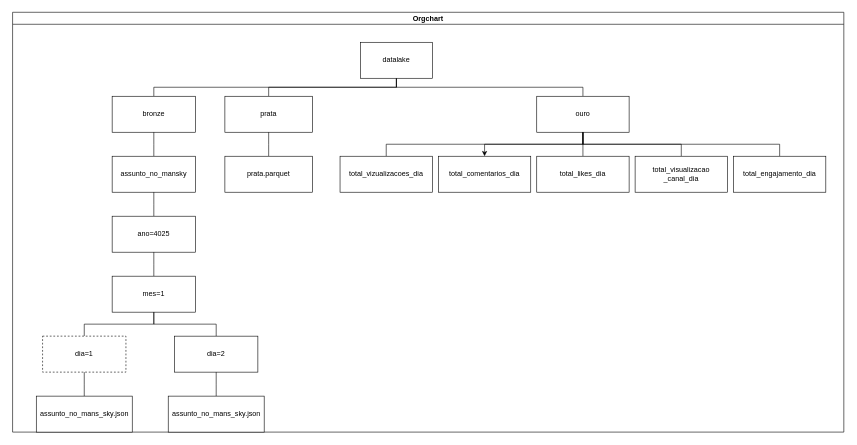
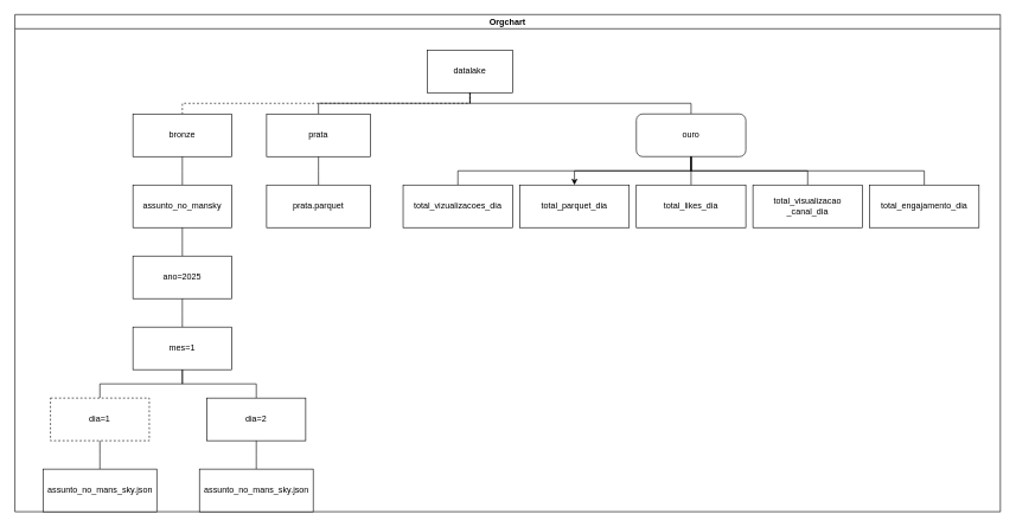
  <mxCell id="0" />
  <mxCell id="1" parent="0" />
  <mxCell id="2" value="Orgchart" style="swimlane;startSize=20;horizontal=1;containerType=tree;newEdgeStyle={&quot;edgeStyle&quot;:&quot;elbowEdgeStyle&quot;,&quot;startArrow&quot;:&quot;none&quot;,&quot;endArrow&quot;:&quot;none&quot;};" parent="1" vertex="1"><mxGeometry x="20" y="20" width="1386" height="700" as="geometry" /></mxCell>
- <mxCell id="3" value="" style="edgeStyle=elbowEdgeStyle;elbow=vertical;sourcePerimeterSpacing=0;targetPerimeterSpacing=0;startArrow=none;endArrow=none;rounded=0;curved=0;" parent="2" source="5" target="6" edge="1"><mxGeometry relative="1" as="geometry" /></mxCell>
+ <mxCell id="3" value="" style="edgeStyle=elbowEdgeStyle;elbow=vertical;sourcePerimeterSpacing=0;targetPerimeterSpacing=0;startArrow=none;endArrow=none;rounded=0;curved=0;dashed=1;" parent="2" source="5" target="6" edge="1"><mxGeometry relative="1" as="geometry" /></mxCell>
  <mxCell id="4" value="" style="edgeStyle=elbowEdgeStyle;elbow=vertical;sourcePerimeterSpacing=0;targetPerimeterSpacing=0;startArrow=none;endArrow=none;rounded=0;curved=0;" parent="2" source="5" target="7" edge="1"><mxGeometry relative="1" as="geometry" /></mxCell>
  <mxCell id="5" value="datalake" style="whiteSpace=wrap;html=1;align=center;treeFolding=1;treeMoving=1;newEdgeStyle={&quot;edgeStyle&quot;:&quot;elbowEdgeStyle&quot;,&quot;startArrow&quot;:&quot;none&quot;,&quot;endArrow&quot;:&quot;none&quot;};" parent="2" vertex="1"><mxGeometry x="580" y="50" width="120" height="60" as="geometry" /></mxCell>
  <mxCell id="6" value="bronze" style="whiteSpace=wrap;html=1;align=center;verticalAlign=middle;treeFolding=1;treeMoving=1;newEdgeStyle={&quot;edgeStyle&quot;:&quot;elbowEdgeStyle&quot;,&quot;startArrow&quot;:&quot;none&quot;,&quot;endArrow&quot;:&quot;none&quot;};" parent="2" vertex="1"><mxGeometry x="166" y="140" width="139" height="60" as="geometry" /></mxCell>
  <mxCell id="7" value="prata" style="whiteSpace=wrap;html=1;align=center;verticalAlign=middle;treeFolding=1;treeMoving=1;newEdgeStyle={&quot;edgeStyle&quot;:&quot;elbowEdgeStyle&quot;,&quot;startArrow&quot;:&quot;none&quot;,&quot;endArrow&quot;:&quot;none&quot;};" parent="2" vertex="1"><mxGeometry x="354" y="140" width="146" height="60" as="geometry" /></mxCell>
  <mxCell id="8" value="" style="edgeStyle=elbowEdgeStyle;elbow=vertical;sourcePerimeterSpacing=0;targetPerimeterSpacing=0;startArrow=none;endArrow=none;rounded=0;curved=0;" parent="2" source="5" target="9" edge="1"><mxGeometry relative="1" as="geometry"><mxPoint x="623" y="180" as="sourcePoint" /></mxGeometry></mxCell>
- <mxCell id="9" value="ouro" style="whiteSpace=wrap;html=1;align=center;verticalAlign=middle;treeFolding=1;treeMoving=1;newEdgeStyle={&quot;edgeStyle&quot;:&quot;elbowEdgeStyle&quot;,&quot;startArrow&quot;:&quot;none&quot;,&quot;endArrow&quot;:&quot;none&quot;};" parent="2" vertex="1"><mxGeometry x="874" y="140" width="154" height="60" as="geometry" /></mxCell>
+ <mxCell id="9" value="ouro" style="whiteSpace=wrap;html=1;align=center;verticalAlign=middle;treeFolding=1;treeMoving=1;newEdgeStyle={&quot;edgeStyle&quot;:&quot;elbowEdgeStyle&quot;,&quot;startArrow&quot;:&quot;none&quot;,&quot;endArrow&quot;:&quot;none&quot;};rounded=1;" parent="2" vertex="1"><mxGeometry x="874" y="140" width="154" height="60" as="geometry" /></mxCell>
  <mxCell id="10" value="" style="edgeStyle=elbowEdgeStyle;elbow=vertical;sourcePerimeterSpacing=0;targetPerimeterSpacing=0;startArrow=none;endArrow=none;rounded=0;curved=0;" parent="2" source="6" target="11" edge="1"><mxGeometry relative="1" as="geometry"><mxPoint x="623" y="190" as="sourcePoint" /></mxGeometry></mxCell>
  <mxCell id="11" value="assunto_no_mansky" style="whiteSpace=wrap;html=1;align=center;verticalAlign=middle;treeFolding=1;treeMoving=1;newEdgeStyle={&quot;edgeStyle&quot;:&quot;elbowEdgeStyle&quot;,&quot;startArrow&quot;:&quot;none&quot;,&quot;endArrow&quot;:&quot;none&quot;};" parent="2" vertex="1"><mxGeometry x="166" y="240" width="139" height="60" as="geometry" /></mxCell>
  <mxCell id="12" value="" style="edgeStyle=elbowEdgeStyle;elbow=vertical;sourcePerimeterSpacing=0;targetPerimeterSpacing=0;startArrow=none;endArrow=none;rounded=0;curved=0;" parent="2" source="11" target="13" edge="1"><mxGeometry relative="1" as="geometry"><mxPoint x="497" y="290" as="sourcePoint" /></mxGeometry></mxCell>
- <mxCell id="13" value="ano=4025" style="whiteSpace=wrap;html=1;align=center;verticalAlign=middle;treeFolding=1;treeMoving=1;newEdgeStyle={&quot;edgeStyle&quot;:&quot;elbowEdgeStyle&quot;,&quot;startArrow&quot;:&quot;none&quot;,&quot;endArrow&quot;:&quot;none&quot;};" parent="2" vertex="1"><mxGeometry x="166" y="340" width="139" height="60" as="geometry" /></mxCell>
+ <mxCell id="13" value="ano=2025" style="whiteSpace=wrap;html=1;align=center;verticalAlign=middle;treeFolding=1;treeMoving=1;newEdgeStyle={&quot;edgeStyle&quot;:&quot;elbowEdgeStyle&quot;,&quot;startArrow&quot;:&quot;none&quot;,&quot;endArrow&quot;:&quot;none&quot;};" parent="2" vertex="1"><mxGeometry x="166" y="340" width="139" height="60" as="geometry" /></mxCell>
  <mxCell id="14" value="" style="edgeStyle=elbowEdgeStyle;elbow=vertical;sourcePerimeterSpacing=0;targetPerimeterSpacing=0;startArrow=none;endArrow=none;rounded=0;curved=0;" parent="2" source="7" target="15" edge="1"><mxGeometry relative="1" as="geometry"><mxPoint x="623" y="190" as="sourcePoint" /></mxGeometry></mxCell>
  <mxCell id="15" value="prata.parquet" style="whiteSpace=wrap;html=1;align=center;verticalAlign=middle;treeFolding=1;treeMoving=1;newEdgeStyle={&quot;edgeStyle&quot;:&quot;elbowEdgeStyle&quot;,&quot;startArrow&quot;:&quot;none&quot;,&quot;endArrow&quot;:&quot;none&quot;};" parent="2" vertex="1"><mxGeometry x="354" y="240" width="146" height="60" as="geometry" /></mxCell>
  <mxCell id="16" style="edgeStyle=elbowEdgeStyle;rounded=0;orthogonalLoop=1;jettySize=auto;html=1;startArrow=none;endArrow=none;exitX=0.75;exitY=0;exitDx=0;exitDy=0;" parent="2" source="5" target="5" edge="1"><mxGeometry relative="1" as="geometry" /></mxCell>
  <mxCell id="17" value="" style="edgeStyle=elbowEdgeStyle;elbow=vertical;sourcePerimeterSpacing=0;targetPerimeterSpacing=0;startArrow=none;endArrow=none;rounded=0;curved=0;" parent="2" source="9" target="18" edge="1"><mxGeometry relative="1" as="geometry"><mxPoint x="441" y="190" as="sourcePoint" /></mxGeometry></mxCell>
  <mxCell id="18" value="total_vizualizacoes_dia" style="whiteSpace=wrap;html=1;align=center;verticalAlign=middle;treeFolding=1;treeMoving=1;newEdgeStyle={&quot;edgeStyle&quot;:&quot;elbowEdgeStyle&quot;,&quot;startArrow&quot;:&quot;none&quot;,&quot;endArrow&quot;:&quot;none&quot;};" parent="2" vertex="1"><mxGeometry x="546" y="240" width="154" height="60" as="geometry" /></mxCell>
  <mxCell id="19" value="" style="edgeStyle=elbowEdgeStyle;elbow=vertical;sourcePerimeterSpacing=0;targetPerimeterSpacing=0;startArrow=none;endArrow=classic;rounded=0;curved=0;" parent="2" source="9" target="20" edge="1"><mxGeometry relative="1" as="geometry"><mxPoint x="441" y="190" as="sourcePoint" /></mxGeometry></mxCell>
- <mxCell id="20" value="total_comentarios_dia" style="whiteSpace=wrap;html=1;align=center;verticalAlign=middle;treeFolding=1;treeMoving=1;newEdgeStyle={&quot;edgeStyle&quot;:&quot;elbowEdgeStyle&quot;,&quot;startArrow&quot;:&quot;none&quot;,&quot;endArrow&quot;:&quot;none&quot;};" parent="2" vertex="1"><mxGeometry x="710" y="240" width="154" height="60" as="geometry" /></mxCell>
+ <mxCell id="20" value="total_parquet_dia" style="whiteSpace=wrap;html=1;align=center;verticalAlign=middle;treeFolding=1;treeMoving=1;newEdgeStyle={&quot;edgeStyle&quot;:&quot;elbowEdgeStyle&quot;,&quot;startArrow&quot;:&quot;none&quot;,&quot;endArrow&quot;:&quot;none&quot;};" parent="2" vertex="1"><mxGeometry x="710" y="240" width="154" height="60" as="geometry" /></mxCell>
  <mxCell id="21" value="" style="edgeStyle=elbowEdgeStyle;elbow=vertical;sourcePerimeterSpacing=0;targetPerimeterSpacing=0;startArrow=none;endArrow=none;rounded=0;curved=0;" parent="2" source="9" target="22" edge="1"><mxGeometry relative="1" as="geometry"><mxPoint x="441" y="190" as="sourcePoint" /></mxGeometry></mxCell>
  <mxCell id="22" value="total_likes_dia" style="whiteSpace=wrap;html=1;align=center;verticalAlign=middle;treeFolding=1;treeMoving=1;newEdgeStyle={&quot;edgeStyle&quot;:&quot;elbowEdgeStyle&quot;,&quot;startArrow&quot;:&quot;none&quot;,&quot;endArrow&quot;:&quot;none&quot;};" parent="2" vertex="1"><mxGeometry x="874" y="240" width="154" height="60" as="geometry" /></mxCell>
  <mxCell id="23" value="" style="edgeStyle=elbowEdgeStyle;elbow=vertical;sourcePerimeterSpacing=0;targetPerimeterSpacing=0;startArrow=none;endArrow=none;rounded=0;curved=0;" parent="2" source="9" target="24" edge="1"><mxGeometry relative="1" as="geometry"><mxPoint x="574" y="190" as="sourcePoint" /></mxGeometry></mxCell>
  <mxCell id="24" value="total_visualizacao&lt;div&gt;_canal_dia&lt;/div&gt;" style="whiteSpace=wrap;html=1;align=center;verticalAlign=middle;treeFolding=1;treeMoving=1;newEdgeStyle={&quot;edgeStyle&quot;:&quot;elbowEdgeStyle&quot;,&quot;startArrow&quot;:&quot;none&quot;,&quot;endArrow&quot;:&quot;none&quot;};" parent="2" vertex="1"><mxGeometry x="1038" y="240" width="154" height="60" as="geometry" /></mxCell>
  <mxCell id="25" value="" style="edgeStyle=elbowEdgeStyle;elbow=vertical;sourcePerimeterSpacing=0;targetPerimeterSpacing=0;startArrow=none;endArrow=none;rounded=0;curved=0;" parent="2" source="9" target="26" edge="1"><mxGeometry relative="1" as="geometry"><mxPoint x="574" y="190" as="sourcePoint" /></mxGeometry></mxCell>
  <mxCell id="26" value="total_engajamento_dia" style="whiteSpace=wrap;html=1;align=center;verticalAlign=middle;treeFolding=1;treeMoving=1;newEdgeStyle={&quot;edgeStyle&quot;:&quot;elbowEdgeStyle&quot;,&quot;startArrow&quot;:&quot;none&quot;,&quot;endArrow&quot;:&quot;none&quot;};" parent="2" vertex="1"><mxGeometry x="1202" y="240" width="154" height="60" as="geometry" /></mxCell>
  <mxCell id="27" value="" style="edgeStyle=elbowEdgeStyle;elbow=vertical;sourcePerimeterSpacing=0;targetPerimeterSpacing=0;startArrow=none;endArrow=none;rounded=0;curved=0;" parent="2" source="13" target="28" edge="1"><mxGeometry relative="1" as="geometry"><mxPoint x="346" y="390" as="sourcePoint" /></mxGeometry></mxCell>
  <mxCell id="28" value="mes=1" style="whiteSpace=wrap;html=1;align=center;verticalAlign=middle;treeFolding=1;treeMoving=1;newEdgeStyle={&quot;edgeStyle&quot;:&quot;elbowEdgeStyle&quot;,&quot;startArrow&quot;:&quot;none&quot;,&quot;endArrow&quot;:&quot;none&quot;};" parent="2" vertex="1"><mxGeometry x="166" y="440" width="139" height="60" as="geometry" /></mxCell>
  <mxCell id="29" value="" style="edgeStyle=elbowEdgeStyle;elbow=vertical;sourcePerimeterSpacing=0;targetPerimeterSpacing=0;startArrow=none;endArrow=none;rounded=0;curved=0;" parent="2" source="28" target="30" edge="1"><mxGeometry relative="1" as="geometry"><mxPoint x="346" y="490" as="sourcePoint" /></mxGeometry></mxCell>
  <mxCell id="30" value="dia=1" style="whiteSpace=wrap;html=1;align=center;verticalAlign=middle;treeFolding=1;treeMoving=1;newEdgeStyle={&quot;edgeStyle&quot;:&quot;elbowEdgeStyle&quot;,&quot;startArrow&quot;:&quot;none&quot;,&quot;endArrow&quot;:&quot;none&quot;};dashed=1;" parent="2" vertex="1"><mxGeometry x="50" y="540" width="139" height="60" as="geometry" /></mxCell>
  <mxCell id="31" value="" style="edgeStyle=elbowEdgeStyle;elbow=vertical;sourcePerimeterSpacing=0;targetPerimeterSpacing=0;startArrow=none;endArrow=none;rounded=0;curved=0;" parent="2" source="28" target="32" edge="1"><mxGeometry relative="1" as="geometry"><mxPoint x="346" y="590" as="sourcePoint" /></mxGeometry></mxCell>
  <mxCell id="32" value="dia=2" style="whiteSpace=wrap;html=1;align=center;verticalAlign=middle;treeFolding=1;treeMoving=1;newEdgeStyle={&quot;edgeStyle&quot;:&quot;elbowEdgeStyle&quot;,&quot;startArrow&quot;:&quot;none&quot;,&quot;endArrow&quot;:&quot;none&quot;};" parent="2" vertex="1"><mxGeometry x="270" y="540" width="139" height="60" as="geometry" /></mxCell>
  <mxCell id="33" value="" style="edgeStyle=elbowEdgeStyle;elbow=vertical;sourcePerimeterSpacing=0;targetPerimeterSpacing=0;startArrow=none;endArrow=none;rounded=0;curved=0;" parent="2" source="30" target="34" edge="1"><mxGeometry relative="1" as="geometry"><mxPoint x="346" y="590" as="sourcePoint" /></mxGeometry></mxCell>
  <mxCell id="34" value="assunto_no_mans_sky.json" style="whiteSpace=wrap;html=1;align=center;verticalAlign=middle;treeFolding=1;treeMoving=1;newEdgeStyle={&quot;edgeStyle&quot;:&quot;elbowEdgeStyle&quot;,&quot;startArrow&quot;:&quot;none&quot;,&quot;endArrow&quot;:&quot;none&quot;};" parent="2" vertex="1"><mxGeometry x="39.5" y="640" width="160" height="60" as="geometry" /></mxCell>
  <mxCell id="35" value="" style="edgeStyle=elbowEdgeStyle;elbow=vertical;sourcePerimeterSpacing=0;targetPerimeterSpacing=0;startArrow=none;endArrow=none;rounded=0;curved=0;" parent="2" source="32" target="36" edge="1"><mxGeometry relative="1" as="geometry"><mxPoint x="346" y="590" as="sourcePoint" /></mxGeometry></mxCell>
  <mxCell id="36" value="assunto_no_mans_sky.json" style="whiteSpace=wrap;html=1;align=center;verticalAlign=middle;treeFolding=1;treeMoving=1;newEdgeStyle={&quot;edgeStyle&quot;:&quot;elbowEdgeStyle&quot;,&quot;startArrow&quot;:&quot;none&quot;,&quot;endArrow&quot;:&quot;none&quot;};" parent="2" vertex="1"><mxGeometry x="259.5" y="640" width="160" height="60" as="geometry" /></mxCell>
